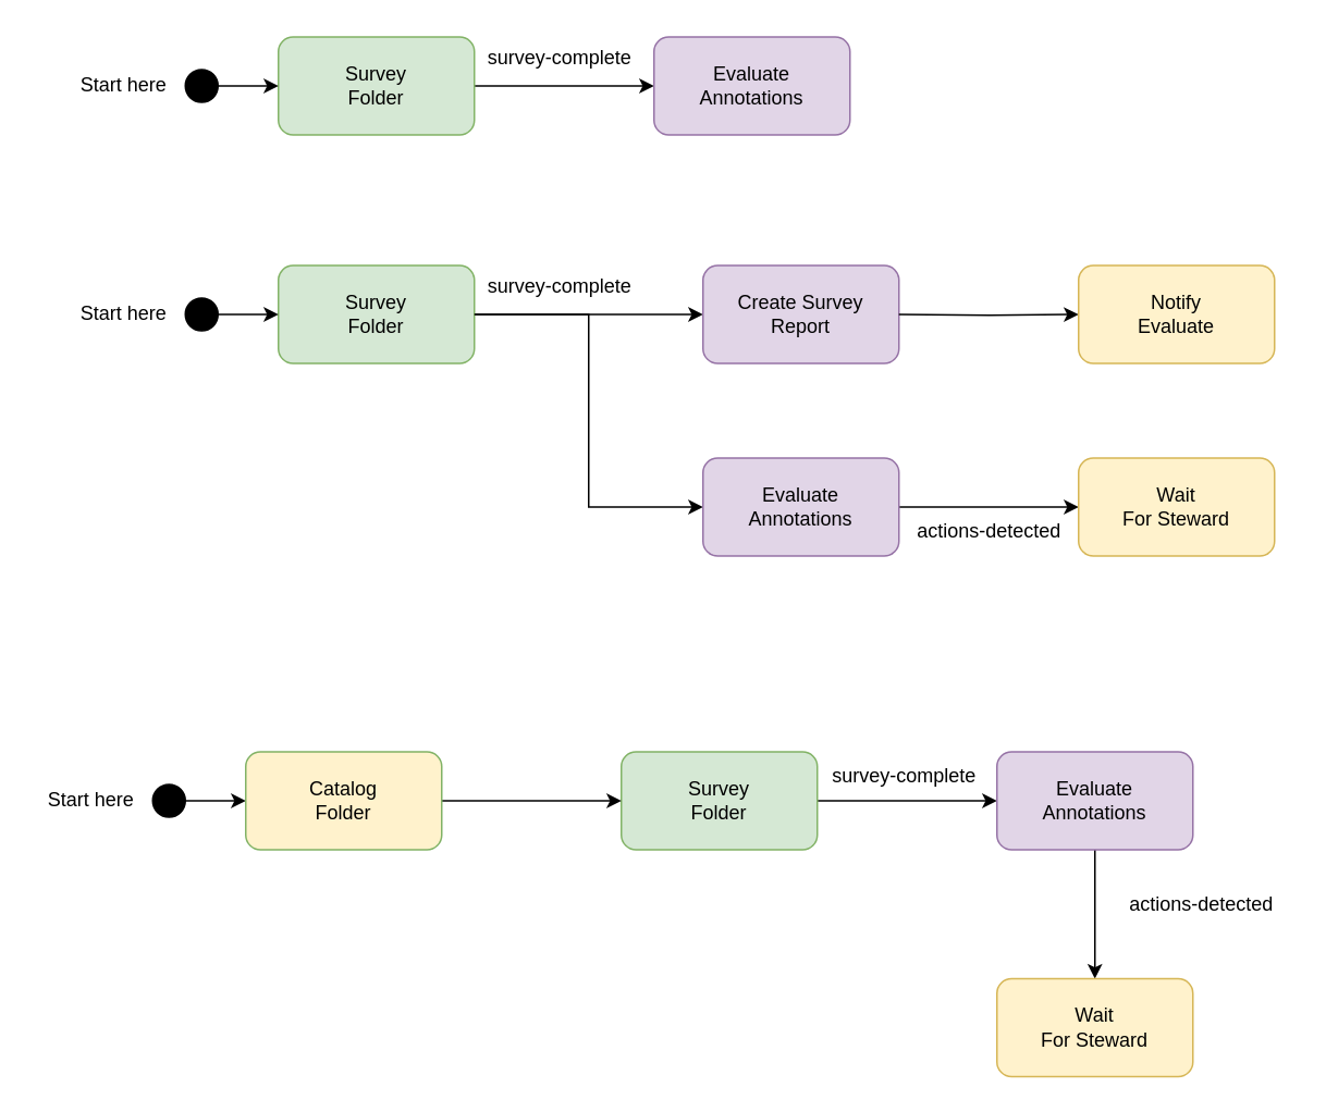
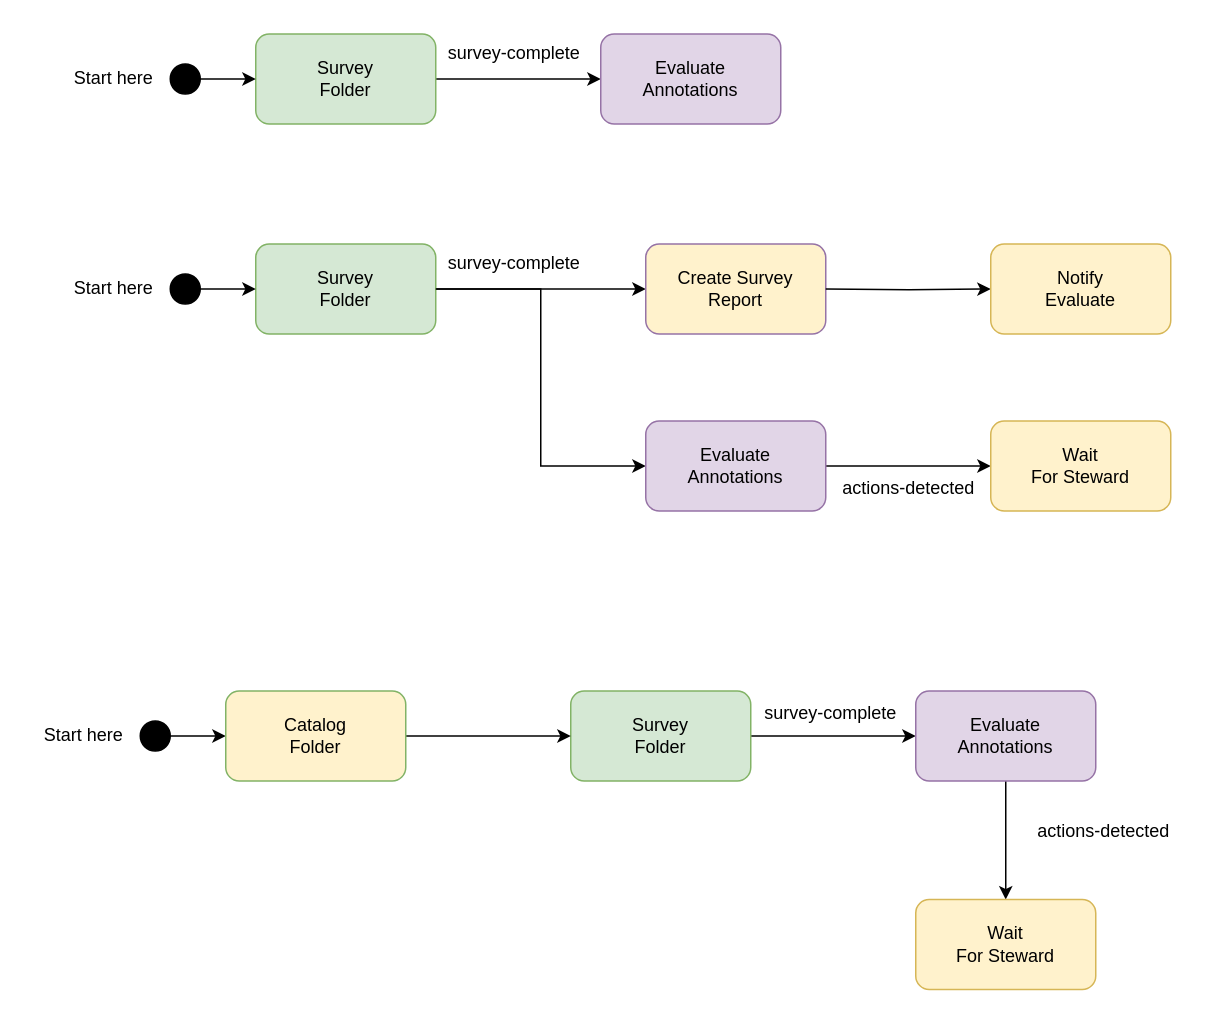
  <mxCell id="0" />
  <mxCell id="1" parent="0" />
  <mxCell id="2" style="edgeStyle=orthogonalEdgeStyle;rounded=0;orthogonalLoop=1;jettySize=auto;html=1;exitX=1;exitY=0.5;exitDx=0;exitDy=0;" parent="1" source="3" target="7" edge="1"><mxGeometry relative="1" as="geometry" /></mxCell>
  <mxCell id="3" value="Survey&lt;br&gt;Folder" style="rounded=1;whiteSpace=wrap;html=1;fillColor=#d5e8d4;strokeColor=#82b366;" parent="1" vertex="1"><mxGeometry x="170" y="22" width="120" height="60" as="geometry" /></mxCell>
  <mxCell id="4" style="edgeStyle=orthogonalEdgeStyle;rounded=0;orthogonalLoop=1;jettySize=auto;html=1;" parent="1" source="5" edge="1"><mxGeometry relative="1" as="geometry"><mxPoint x="170" y="52" as="targetPoint" /></mxGeometry></mxCell>
  <mxCell id="5" value="" style="ellipse;whiteSpace=wrap;html=1;aspect=fixed;fillColor=#000000;" parent="1" vertex="1"><mxGeometry x="113" y="42" width="20" height="20" as="geometry" /></mxCell>
  <mxCell id="6" value="Start here" style="text;html=1;align=center;verticalAlign=middle;resizable=0;points=[];autosize=1;strokeColor=none;fillColor=none;" parent="1" vertex="1"><mxGeometry x="40" y="42" width="70" height="20" as="geometry" /></mxCell>
  <mxCell id="7" value="Evaluate&lt;br&gt;Annotations" style="rounded=1;whiteSpace=wrap;html=1;fillColor=#e1d5e7;strokeColor=#9673a6;" parent="1" vertex="1"><mxGeometry x="400" y="22" width="120" height="60" as="geometry" /></mxCell>
  <mxCell id="8" value="survey-complete" style="text;html=1;align=center;verticalAlign=middle;resizable=0;points=[];autosize=1;strokeColor=none;fillColor=none;" parent="1" vertex="1"><mxGeometry x="287" y="20" width="110" height="30" as="geometry" /></mxCell>
  <mxCell id="9" style="edgeStyle=orthogonalEdgeStyle;rounded=0;orthogonalLoop=1;jettySize=auto;html=1;exitX=1;exitY=0.5;exitDx=0;exitDy=0;" parent="1" source="10" target="15" edge="1"><mxGeometry relative="1" as="geometry" /></mxCell>
  <mxCell id="10" value="Survey&lt;br&gt;Folder" style="rounded=1;whiteSpace=wrap;html=1;fillColor=#d5e8d4;strokeColor=#82b366;" parent="1" vertex="1"><mxGeometry x="380" y="460" width="120" height="60" as="geometry" /></mxCell>
  <mxCell id="11" style="edgeStyle=orthogonalEdgeStyle;rounded=0;orthogonalLoop=1;jettySize=auto;html=1;entryX=0;entryY=0.5;entryDx=0;entryDy=0;" parent="1" source="12" target="18" edge="1"><mxGeometry relative="1" as="geometry"><mxPoint x="132" y="558" as="targetPoint" /></mxGeometry></mxCell>
  <mxCell id="12" value="" style="ellipse;whiteSpace=wrap;html=1;aspect=fixed;fillColor=#000000;" parent="1" vertex="1"><mxGeometry x="93" y="480" width="20" height="20" as="geometry" /></mxCell>
  <mxCell id="13" value="Start here" style="text;html=1;align=center;verticalAlign=middle;resizable=0;points=[];autosize=1;strokeColor=none;fillColor=none;" parent="1" vertex="1"><mxGeometry x="20" y="480" width="70" height="20" as="geometry" /></mxCell>
  <mxCell id="14" style="edgeStyle=orthogonalEdgeStyle;rounded=0;orthogonalLoop=1;jettySize=auto;html=1;exitX=0.5;exitY=1;exitDx=0;exitDy=0;entryX=0.5;entryY=0;entryDx=0;entryDy=0;" parent="1" source="15" target="19" edge="1"><mxGeometry relative="1" as="geometry" /></mxCell>
  <mxCell id="15" value="Evaluate&lt;br&gt;Annotations" style="rounded=1;whiteSpace=wrap;html=1;fillColor=#e1d5e7;strokeColor=#9673a6;" parent="1" vertex="1"><mxGeometry x="610" y="460" width="120" height="60" as="geometry" /></mxCell>
  <mxCell id="16" value="survey-complete" style="text;html=1;align=center;verticalAlign=middle;resizable=0;points=[];autosize=1;strokeColor=none;fillColor=none;" parent="1" vertex="1"><mxGeometry x="498" y="460" width="110" height="30" as="geometry" /></mxCell>
  <mxCell id="17" style="edgeStyle=orthogonalEdgeStyle;rounded=0;orthogonalLoop=1;jettySize=auto;html=1;exitX=1;exitY=0.5;exitDx=0;exitDy=0;entryX=0;entryY=0.5;entryDx=0;entryDy=0;" parent="1" source="18" target="10" edge="1"><mxGeometry relative="1" as="geometry" /></mxCell>
  <mxCell id="18" value="Catalog&lt;br&gt;Folder" style="rounded=1;whiteSpace=wrap;html=1;fillColor=#fff2cc;strokeColor=#82b366;" parent="1" vertex="1"><mxGeometry x="150" y="460" width="120" height="60" as="geometry" /></mxCell>
  <mxCell id="19" value="Wait&lt;br&gt;For Steward" style="rounded=1;whiteSpace=wrap;html=1;fillColor=#fff2cc;strokeColor=#d6b656;" parent="1" vertex="1"><mxGeometry x="610" y="599" width="120" height="60" as="geometry" /></mxCell>
  <mxCell id="20" value="actions-detected" style="text;html=1;align=center;verticalAlign=middle;resizable=0;points=[];autosize=1;strokeColor=none;fillColor=none;" parent="1" vertex="1"><mxGeometry x="680" y="539" width="110" height="30" as="geometry" /></mxCell>
  <mxCell id="21" style="edgeStyle=orthogonalEdgeStyle;rounded=0;orthogonalLoop=1;jettySize=auto;html=1;exitX=1;exitY=0.5;exitDx=0;exitDy=0;entryX=0;entryY=0.5;entryDx=0;entryDy=0;" edge="1" parent="1" source="22" target="27"><mxGeometry relative="1" as="geometry" /></mxCell>
  <mxCell id="22" value="Survey&lt;br&gt;Folder" style="rounded=1;whiteSpace=wrap;html=1;fillColor=#d5e8d4;strokeColor=#82b366;" vertex="1" parent="1"><mxGeometry x="170" y="162" width="120" height="60" as="geometry" /></mxCell>
  <mxCell id="23" style="edgeStyle=orthogonalEdgeStyle;rounded=0;orthogonalLoop=1;jettySize=auto;html=1;" edge="1" parent="1" source="24"><mxGeometry relative="1" as="geometry"><mxPoint x="170" y="192" as="targetPoint" /></mxGeometry></mxCell>
  <mxCell id="24" value="" style="ellipse;whiteSpace=wrap;html=1;aspect=fixed;fillColor=#000000;" vertex="1" parent="1"><mxGeometry x="113" y="182" width="20" height="20" as="geometry" /></mxCell>
  <mxCell id="25" value="Start here" style="text;html=1;align=center;verticalAlign=middle;resizable=0;points=[];autosize=1;strokeColor=none;fillColor=none;" vertex="1" parent="1"><mxGeometry x="40" y="182" width="70" height="20" as="geometry" /></mxCell>
  <mxCell id="26" style="edgeStyle=orthogonalEdgeStyle;rounded=0;orthogonalLoop=1;jettySize=auto;html=1;exitX=1;exitY=0.5;exitDx=0;exitDy=0;" edge="1" parent="1" source="27" target="31"><mxGeometry relative="1" as="geometry" /></mxCell>
  <mxCell id="27" value="Evaluate&lt;br&gt;Annotations" style="rounded=1;whiteSpace=wrap;html=1;fillColor=#e1d5e7;strokeColor=#9673a6;" vertex="1" parent="1"><mxGeometry x="430" y="280" width="120" height="60" as="geometry" /></mxCell>
  <mxCell id="28" value="survey-complete" style="text;html=1;align=center;verticalAlign=middle;resizable=0;points=[];autosize=1;strokeColor=none;fillColor=none;" vertex="1" parent="1"><mxGeometry x="287" y="160" width="110" height="30" as="geometry" /></mxCell>
  <mxCell id="29" style="edgeStyle=orthogonalEdgeStyle;rounded=0;orthogonalLoop=1;jettySize=auto;html=1;exitX=1;exitY=0.5;exitDx=0;exitDy=0;entryX=0;entryY=0.5;entryDx=0;entryDy=0;" edge="1" parent="1" target="30" source="22"><mxGeometry relative="1" as="geometry"><mxPoint x="330" y="82" as="sourcePoint" /></mxGeometry></mxCell>
- <mxCell id="30" value="Create Survey&lt;div&gt;Report&lt;/div&gt;" style="rounded=1;whiteSpace=wrap;html=1;fillColor=#e1d5e7;strokeColor=#9673a6;" vertex="1" parent="1"><mxGeometry x="430" y="162" width="120" height="60" as="geometry" /></mxCell>
+ <mxCell id="30" value="Create Survey&lt;div&gt;Report&lt;/div&gt;" style="rounded=1;whiteSpace=wrap;html=1;fillColor=#fff2cc;strokeColor=#9673a6;" vertex="1" parent="1"><mxGeometry x="430" y="162" width="120" height="60" as="geometry" /></mxCell>
  <mxCell id="31" value="Wait&lt;br&gt;For Steward" style="rounded=1;whiteSpace=wrap;html=1;fillColor=#fff2cc;strokeColor=#d6b656;" vertex="1" parent="1"><mxGeometry x="660" y="280" width="120" height="60" as="geometry" /></mxCell>
  <mxCell id="32" style="edgeStyle=orthogonalEdgeStyle;rounded=0;orthogonalLoop=1;jettySize=auto;html=1;exitX=1;exitY=0.5;exitDx=0;exitDy=0;" edge="1" parent="1" target="33"><mxGeometry relative="1" as="geometry"><mxPoint x="550" y="192" as="sourcePoint" /></mxGeometry></mxCell>
  <mxCell id="33" value="Notify&lt;div&gt;Evaluate&lt;/div&gt;" style="rounded=1;whiteSpace=wrap;html=1;fillColor=#fff2cc;strokeColor=#d6b656;" vertex="1" parent="1"><mxGeometry x="660" y="162" width="120" height="60" as="geometry" /></mxCell>
  <mxCell id="34" value="actions-detected" style="text;html=1;align=center;verticalAlign=middle;resizable=0;points=[];autosize=1;strokeColor=none;fillColor=none;" vertex="1" parent="1"><mxGeometry x="550" y="310" width="110" height="30" as="geometry" /></mxCell>
